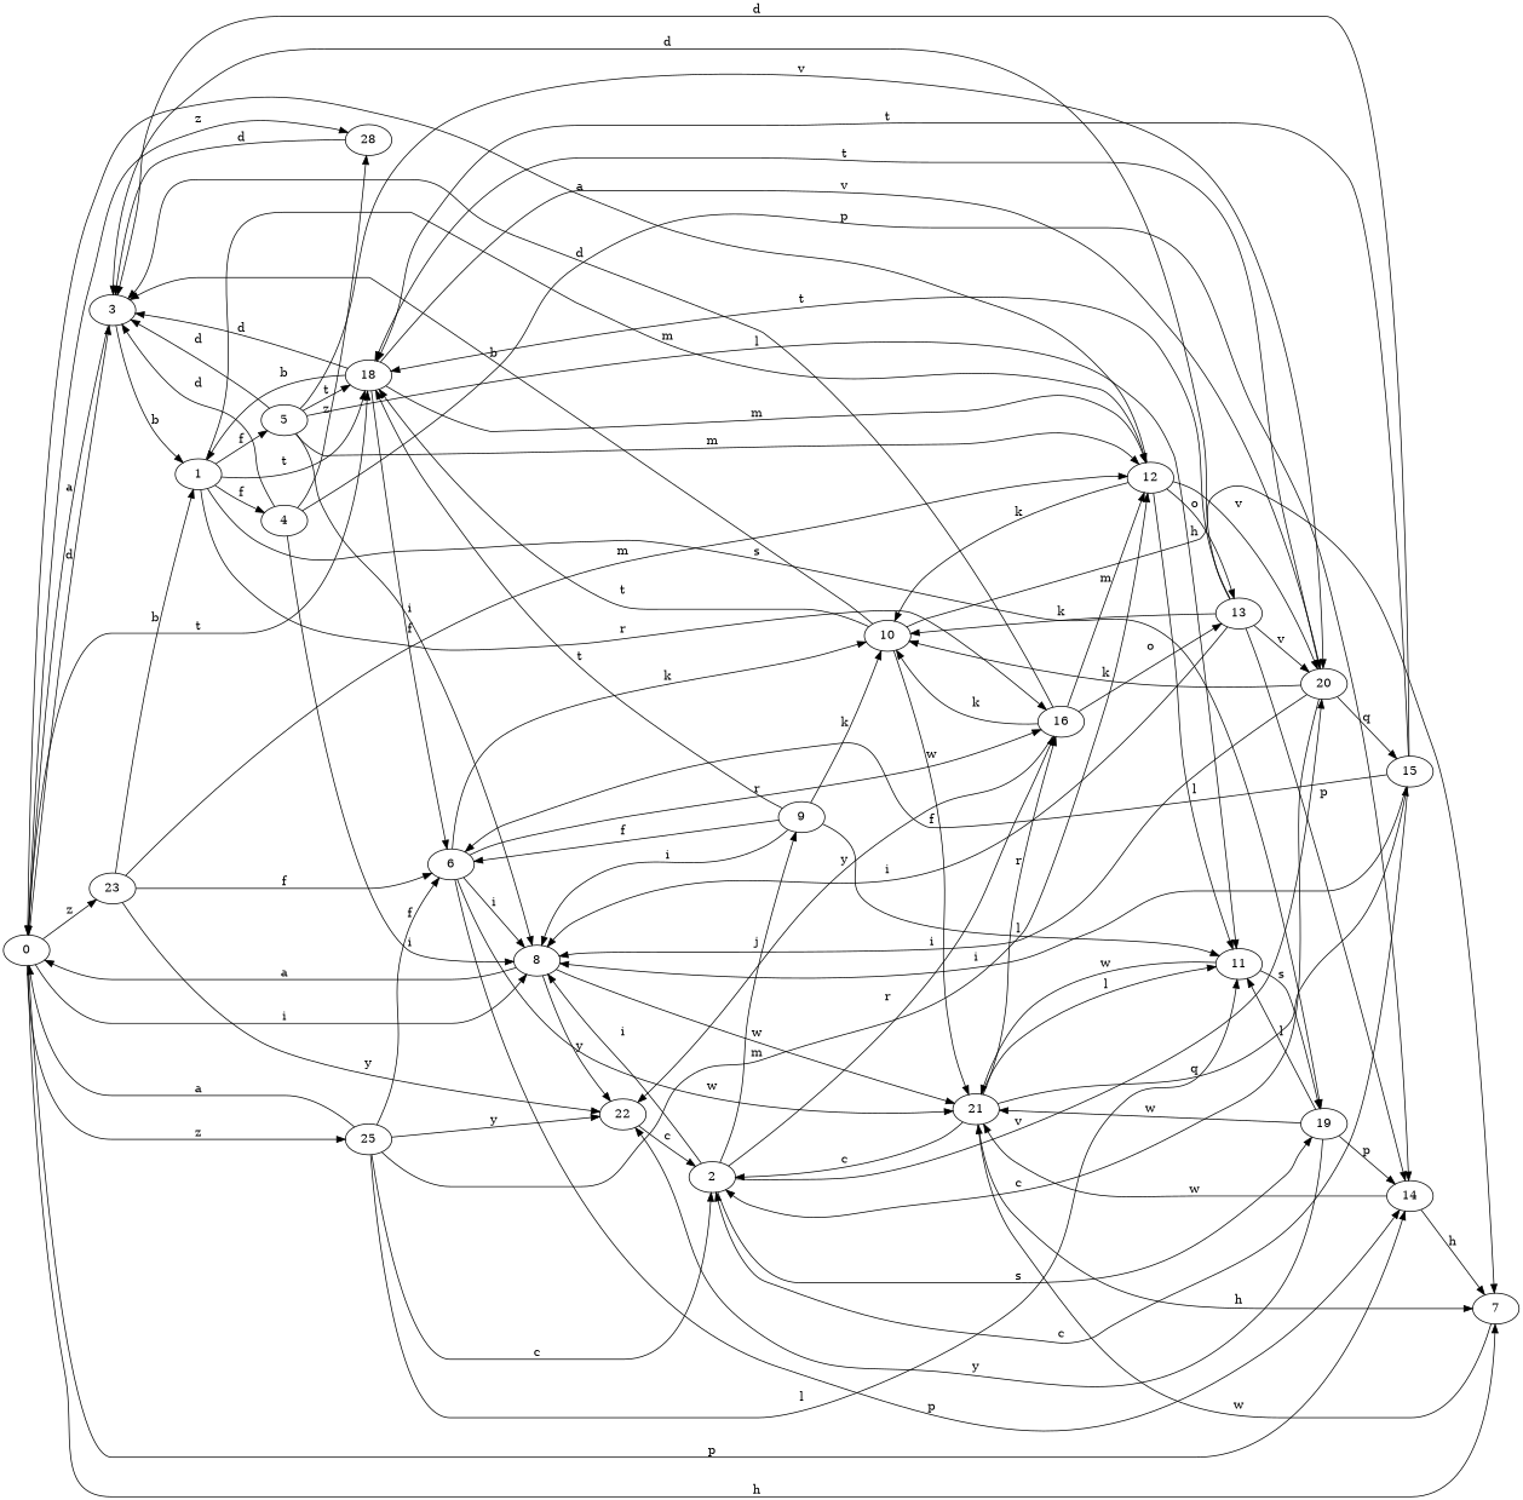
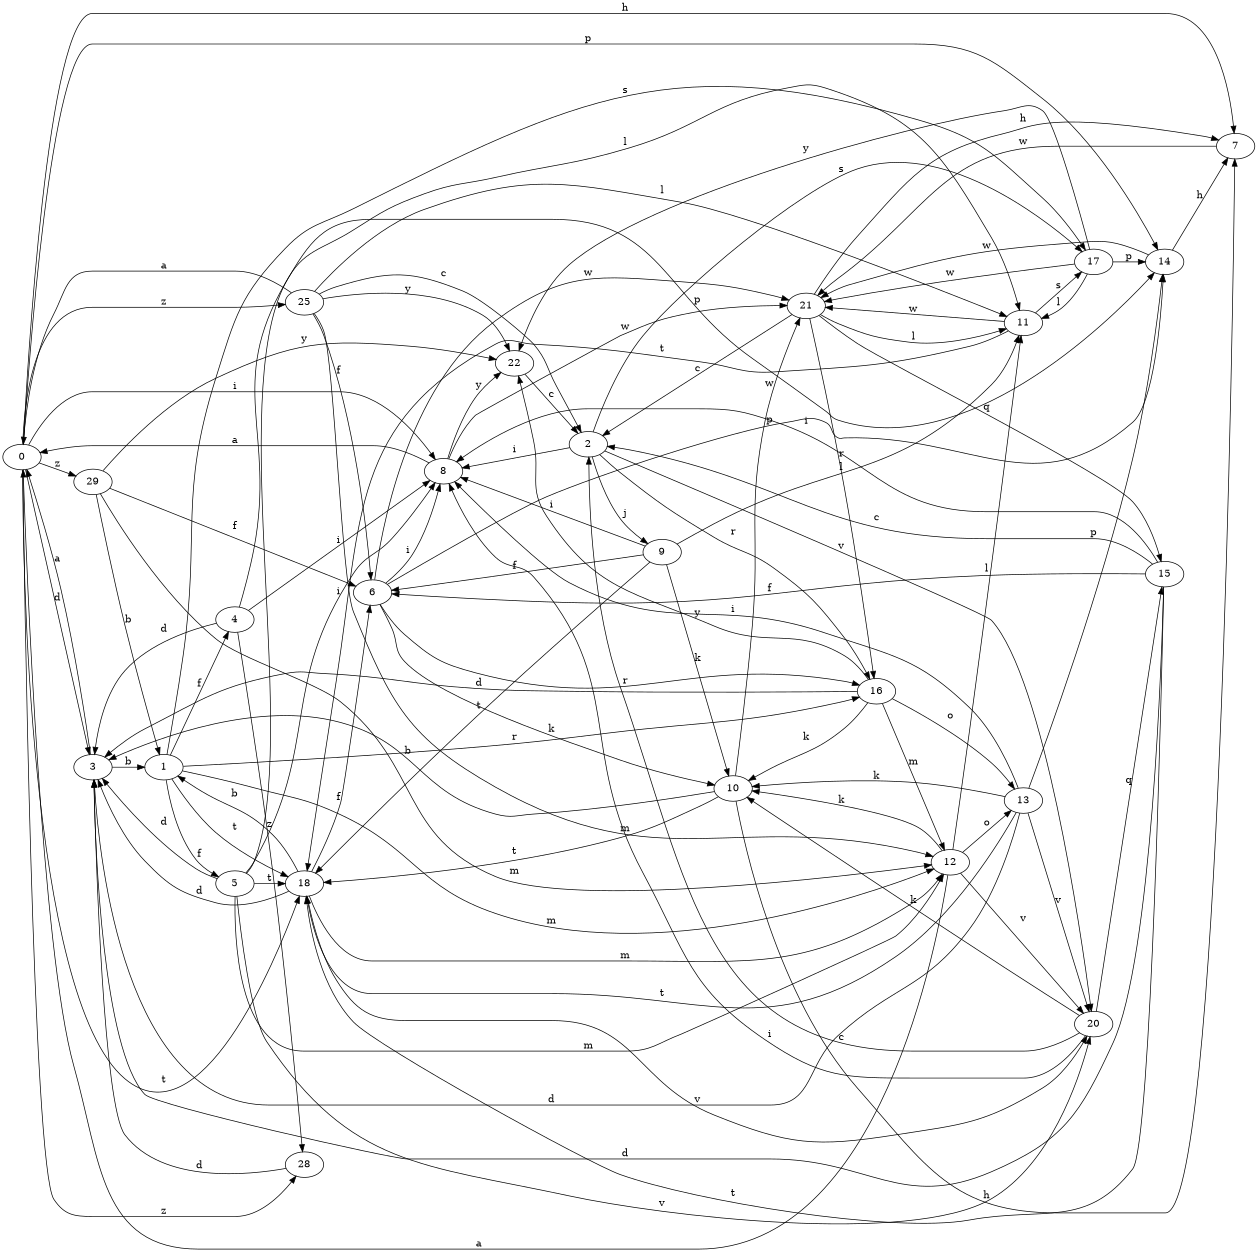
  strict digraph {
    rankdir=LR
    0
    3
    7
    8
    14
    18
-   23
+   23 [label=29]
    25
    28
    1
    21
    22
    12
    20
    6
    2
    11
    4
    5
    16
-   17 [label=19]
+   17
    10
    13
    9
    15
    0 -> 3 [label=d]
    0 -> 7 [label=h]
    0 -> 8 [label=i]
    0 -> 14 [label=p]
    0 -> 18 [label=t]
    0 -> 23 [label=z]
    0 -> 25 [label=z]
    0 -> 28 [label=z]
    3 -> 0 [label=a]
    3 -> 1 [label=b]
    7 -> 21 [label=w]
    8 -> 0 [label=a]
    8 -> 21 [label=w]
    8 -> 22 [label=y]
    14 -> 7 [label=h]
    14 -> 21 [label=w]
    18 -> 3 [label=d]
    18 -> 1 [label=b]
    18 -> 12 [label=m]
    18 -> 20 [label=v]
    18 -> 6 [label=f]
    23 -> 1 [label=b]
    23 -> 22 [label=y]
    23 -> 12 [label=m]
    23 -> 6 [label=f]
    25 -> 0 [label=a]
    25 -> 22 [label=y]
    25 -> 12 [label=m]
    25 -> 6 [label=f]
    25 -> 2 [label=c]
    25 -> 11 [label=l]
    28 -> 3 [label=d]
    1 -> 18 [label=t]
    1 -> 12 [label=m]
    1 -> 4 [label=f]
    1 -> 5 [label=f]
    1 -> 16 [label=r]
    1 -> 17 [label=s]
    21 -> 7 [label=h]
    21 -> 2 [label=c]
    21 -> 11 [label=l]
    21 -> 16 [label=r]
    21 -> 15 [label=q]
    22 -> 2 [label=c]
    12 -> 0 [label=a]
    12 -> 20 [label=v]
    12 -> 11 [label=l]
    12 -> 10 [label=k]
    12 -> 13 [label=o]
    20 -> 8 [label=i]
-   20 -> 18 [label=t]
+   11 -> 18 [label=t]
    20 -> 2 [label=c]
    20 -> 10 [label=k]
    20 -> 15 [label=q]
    6 -> 8 [label=i]
    6 -> 14 [label=p]
    6 -> 21 [label=w]
    6 -> 16 [label=r]
    6 -> 10 [label=k]
    2 -> 8 [label=i]
    2 -> 20 [label=v]
    2 -> 16 [label=r]
    2 -> 17 [label=s]
    2 -> 9 [label=j]
    11 -> 21 [label=w]
    11 -> 17 [label=s]
    4 -> 3 [label=d]
    4 -> 8 [label=i]
    4 -> 14 [label=p]
    4 -> 28 [label=z]
    5 -> 3 [label=d]
    5 -> 8 [label=i]
    5 -> 18 [label=t]
    5 -> 12 [label=m]
    5 -> 20 [label=v]
    5 -> 11 [label=l]
    16 -> 3 [label=d]
    16 -> 22 [label=y]
    16 -> 12 [label=m]
    16 -> 10 [label=k]
    16 -> 13 [label=o]
    17 -> 14 [label=p]
    17 -> 21 [label=w]
    17 -> 22 [label=y]
    17 -> 11 [label=l]
    10 -> 3 [label=b]
    10 -> 7 [label=h]
    10 -> 18 [label=t]
    10 -> 21 [label=w]
    13 -> 3 [label=d]
    13 -> 8 [label=i]
    13 -> 14 [label=p]
    13 -> 18 [label=t]
    13 -> 20 [label=v]
    13 -> 10 [label=k]
    9 -> 8 [label=i]
    9 -> 18 [label=t]
    9 -> 6 [label=f]
    9 -> 11 [label=l]
    9 -> 10 [label=k]
    15 -> 3 [label=d]
    15 -> 8 [label=i]
    15 -> 18 [label=t]
    15 -> 6 [label=f]
    15 -> 2 [label=c]
  }
